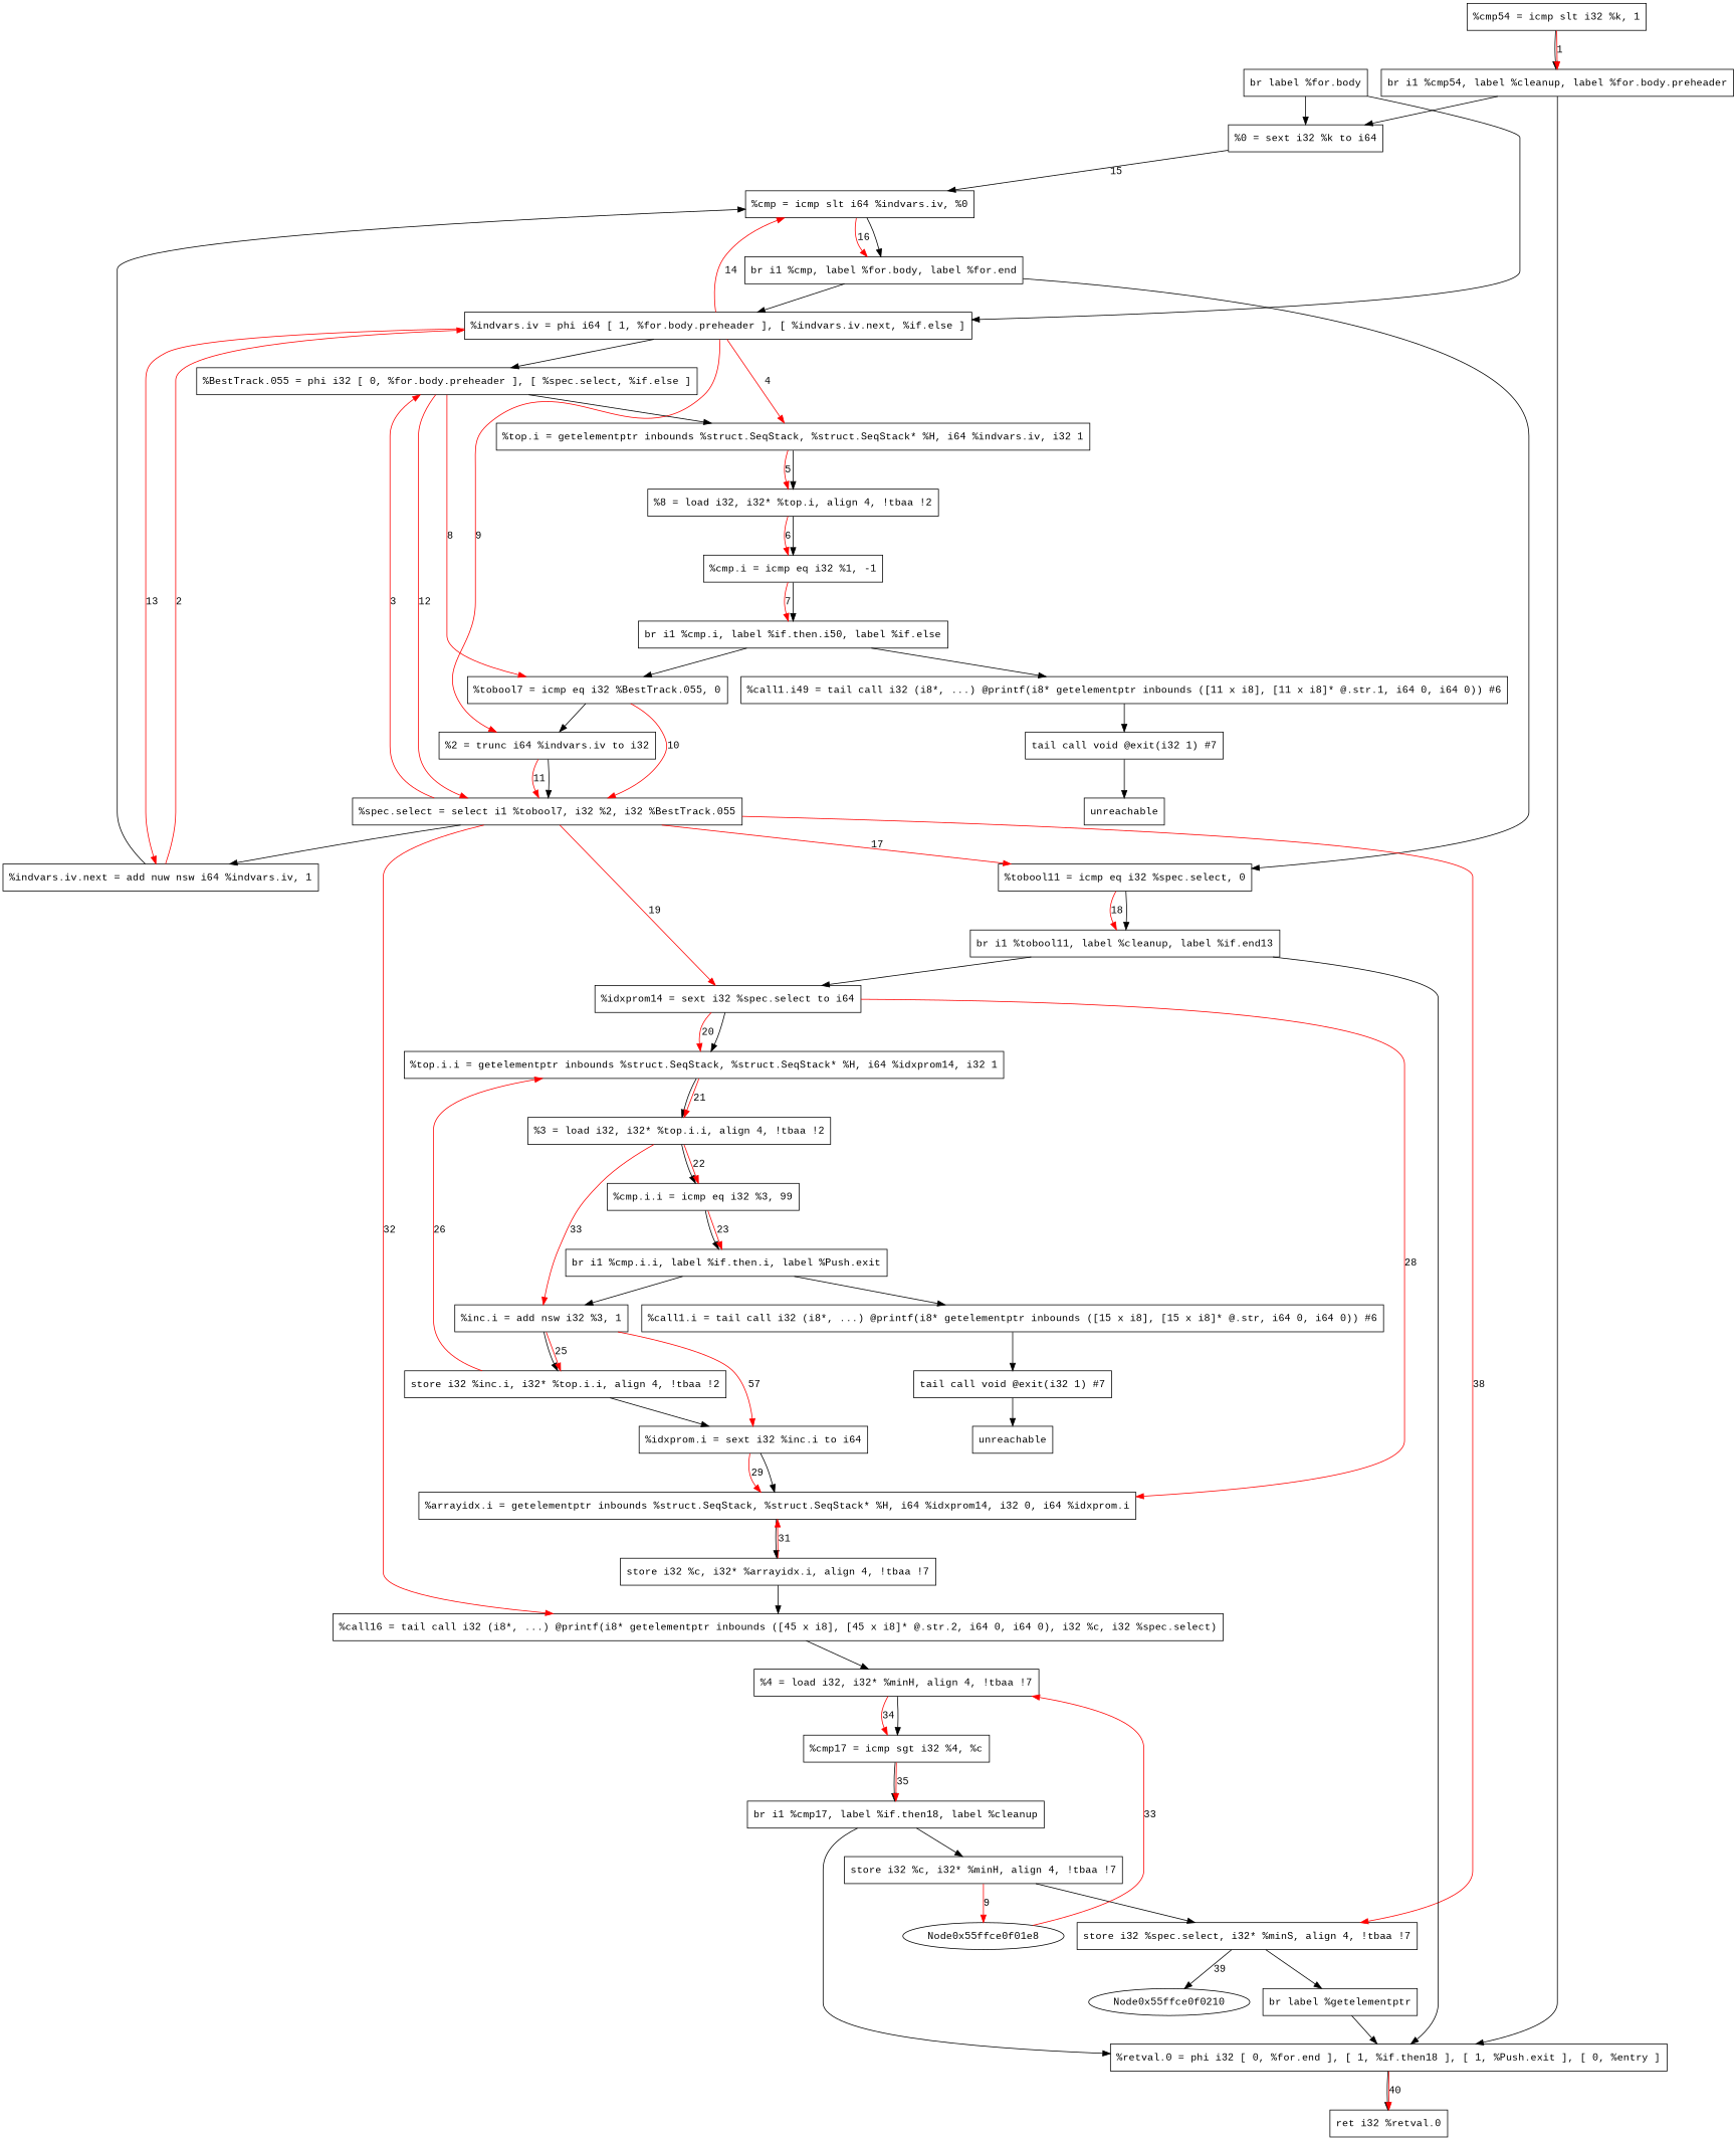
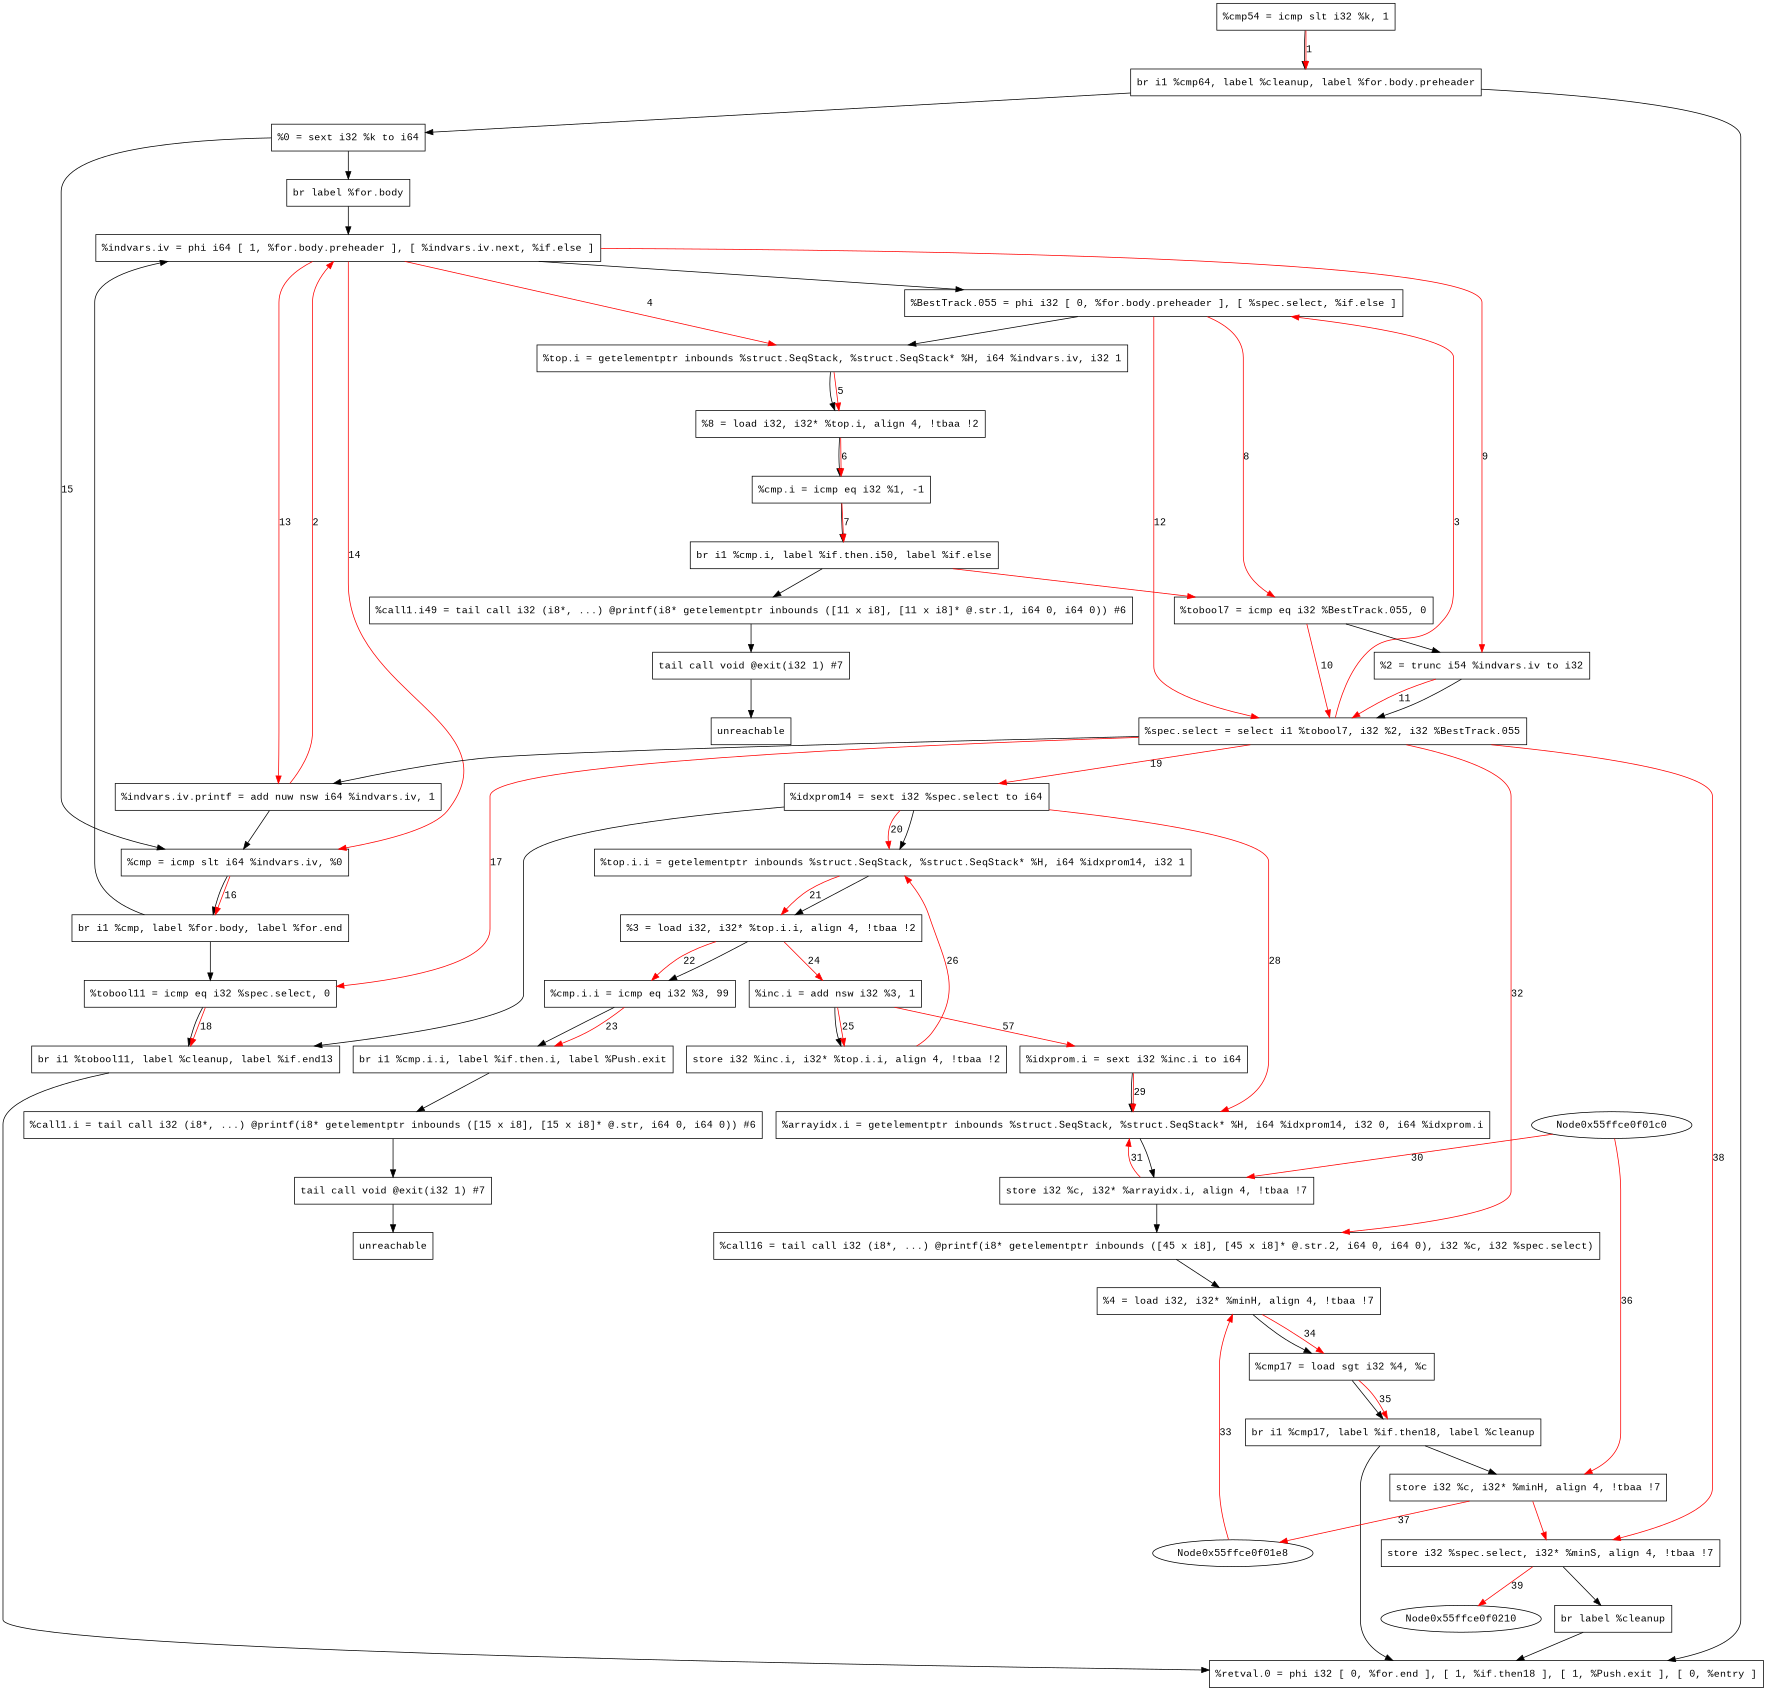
  digraph {
    fontname="Liberation Mono"
    node [fontname="Liberation Mono" shape=record]
    edge [fontname="Liberation Mono"]
    n1 [label="  %cmp54 = icmp slt i32 %k, 1"]
-   n2 [label="  br i1 %cmp54, label %cleanup, label %for.body.preheader"]
+   n2 [label="br i1 %cmp64, label %cleanup, label %for.body.preheader"]
    n3 [label="  %0 = sext i32 %k to i64"]
    n4 [label="  %retval.0 = phi i32 [ 0, %for.end ], [ 1, %if.then18 ], [ 1, %Push.exit ], [ 0, %entry ]"]
    n5 [label="  br label %for.body"]
    n6 [label="  %cmp = icmp slt i64 %indvars.iv, %0"]
-   n7 [label="  ret i32 %retval.0"]
    n8 [label="  %indvars.iv = phi i64 [ 1, %for.body.preheader ], [ %indvars.iv.next, %if.else ]"]
    n9 [label="  br i1 %cmp, label %for.body, label %for.end"]
    n10 [label="  %BestTrack.055 = phi i32 [ 0, %for.body.preheader ], [ %spec.select, %if.else ]"]
    n11 [label="  %top.i = getelementptr inbounds %struct.SeqStack, %struct.SeqStack* %H, i64 %indvars.iv, i32 1"]
-   n12 [label="  %2 = trunc i64 %indvars.iv to i32"]
-   n13 [label="  %indvars.iv.next = add nuw nsw i64 %indvars.iv, 1"]
+   n12 [label="%2 = trunc i54 %indvars.iv to i32"]
+   n13 [label="%indvars.iv.printf = add nuw nsw i64 %indvars.iv, 1"]
    n14 [label="  %tobool7 = icmp eq i32 %BestTrack.055, 0"]
    n15 [label="  %spec.select = select i1 %tobool7, i32 %2, i32 %BestTrack.055"]
    n16 [label="%8 = load i32, i32* %top.i, align 4, !tbaa !2"]
    n17 [label="  %tobool11 = icmp eq i32 %spec.select, 0"]
    n18 [label="  %idxprom14 = sext i32 %spec.select to i64"]
    n19 [label="  %call16 = tail call i32 (i8*, ...) @printf(i8* getelementptr inbounds ([45 x i8], [45 x i8]* @.str.2, i64 0, i64 0), i32 %c, i32 %spec.select)"]
    n20 [label="  store i32 %spec.select, i32* %minS, align 4, !tbaa !7"]
    n21 [label="  %cmp.i = icmp eq i32 %1, -1"]
    n22 [label="  br i1 %cmp.i, label %if.then.i50, label %if.else"]
    n23 [label="  %call1.i49 = tail call i32 (i8*, ...) @printf(i8* getelementptr inbounds ([11 x i8], [11 x i8]* @.str.1, i64 0, i64 0)) #6"]
    n24 [label="  tail call void @exit(i32 1) #7"]
    n25 [label="  unreachable"]
    n26 [label="  br i1 %tobool11, label %cleanup, label %if.end13"]
    n27 [label="  %top.i.i = getelementptr inbounds %struct.SeqStack, %struct.SeqStack* %H, i64 %idxprom14, i32 1"]
    n28 [label="  %arrayidx.i = getelementptr inbounds %struct.SeqStack, %struct.SeqStack* %H, i64 %idxprom14, i32 0, i64 %idxprom.i"]
    n29 [label="  %4 = load i32, i32* %minH, align 4, !tbaa !7"]
-   n30 [label="br label %getelementptr"]
+   n30 [label="  br label %cleanup"]
    Node0x55ffce0f0210 [shape=""]
    n32 [label="  %3 = load i32, i32* %top.i.i, align 4, !tbaa !2"]
    n33 [label="  store i32 %c, i32* %arrayidx.i, align 4, !tbaa !7"]
    n34 [label="  %cmp.i.i = icmp eq i32 %3, 99"]
    n35 [label="  %inc.i = add nsw i32 %3, 1"]
    n36 [label="  br i1 %cmp.i.i, label %if.then.i, label %Push.exit"]
    n37 [label="  store i32 %inc.i, i32* %top.i.i, align 4, !tbaa !2"]
    n38 [label="  %idxprom.i = sext i32 %inc.i to i64"]
    n39 [label="  %call1.i = tail call i32 (i8*, ...) @printf(i8* getelementptr inbounds ([15 x i8], [15 x i8]* @.str, i64 0, i64 0)) #6"]
    n40 [label="  tail call void @exit(i32 1) #7"]
    n41 [label="  unreachable"]
-   n42 [label="  %cmp17 = icmp sgt i32 %4, %c"]
+   n42 [label="%cmp17 = load sgt i32 %4, %c"]
    n43 [label="  br i1 %cmp17, label %if.then18, label %cleanup"]
    n44 [label="  store i32 %c, i32* %minH, align 4, !tbaa !7"]
    Node0x55ffce0f01e8 [shape=""]
+   Node0x55ffce0f01c0 [shape=""]
    n1 -> n2
    n1 -> n2 [color=red label=1]
    n2 -> n3
    n2 -> n4
-   n5 -> n3
+   n3 -> n5
    n3 -> n6 [color=black label=15]
-   n4 -> n7
-   n4 -> n7 [color=red label=40]
    n5 -> n8
    n6 -> n9
    n6 -> n9 [color=red label=16]
    n8 -> n6 [color=red label=14]
    n8 -> n10
    n8 -> n11 [color=red label=4]
    n8 -> n12 [color=red label=9]
    n8 -> n13 [color=red label=13]
    n9 -> n8
    n9 -> n17
    n10 -> n11
    n10 -> n14 [color=red label=8]
    n10 -> n15 [color=red label=12]
    n11 -> n16
    n11 -> n16 [color=red label=5]
    n12 -> n15
    n12 -> n15 [color=red label=11]
    n13 -> n6
    n13 -> n8 [color=red label=2]
    n14 -> n12
    n14 -> n15 [color=red label=10]
    n15 -> n10 [color=red label=3]
    n15 -> n13
    n15 -> n17 [color=red label=17]
    n15 -> n18 [color=red label=19]
    n15 -> n19 [color=red label=32]
    n15 -> n20 [color=red label=38]
    n16 -> n21
    n16 -> n21 [color=red label=6]
    n17 -> n26
    n17 -> n26 [color=red label=18]
    n18 -> n27
    n18 -> n27 [color=red label=20]
    n18 -> n28 [color=red label=28]
    n19 -> n29
    n20 -> n30
-   n20 -> Node0x55ffce0f0210 [color=black label=39]
+   n20 -> Node0x55ffce0f0210 [color=red label=39]
    n21 -> n22
    n21 -> n22 [color=red label=7]
-   n22 -> n14
+   n22 -> n14 [color=red]
    n22 -> n23
    n23 -> n24
    n24 -> n25
    n26 -> n4
-   n26 -> n18
+   n18 -> n26
    n27 -> n32
    n27 -> n32 [color=red label=21]
    n28 -> n33
    n29 -> n42
    n29 -> n42 [color=red label=34]
    n30 -> n4
    n32 -> n34
    n32 -> n34 [color=red label=22]
-   n32 -> n35 [color=red label=33]
+   n32 -> n35 [color=red label=24]
    n33 -> n19
    n33 -> n28 [color=red label=31]
    n34 -> n36
    n34 -> n36 [color=red label=23]
    n35 -> n37
    n35 -> n37 [color=red label=25]
    n35 -> n38 [color=red label=57]
-   n36 -> n35
    n36 -> n39
    n37 -> n27 [color=red label=26]
-   n37 -> n38
    n38 -> n28
    n38 -> n28 [color=red label=29]
    n39 -> n40
    n40 -> n41
    n42 -> n43
    n42 -> n43 [color=red label=35]
    n43 -> n4
    n43 -> n44
-   n44 -> n20
-   n44 -> Node0x55ffce0f01e8 [color=red label=9]
+   n44 -> n20 [color=red]
+   n44 -> Node0x55ffce0f01e8 [color=red label=37]
    Node0x55ffce0f01e8 -> n29 [color=red label=33]
+   Node0x55ffce0f01c0 -> n33 [color=red label=30]
+   Node0x55ffce0f01c0 -> n44 [color=red label=36]
  }
